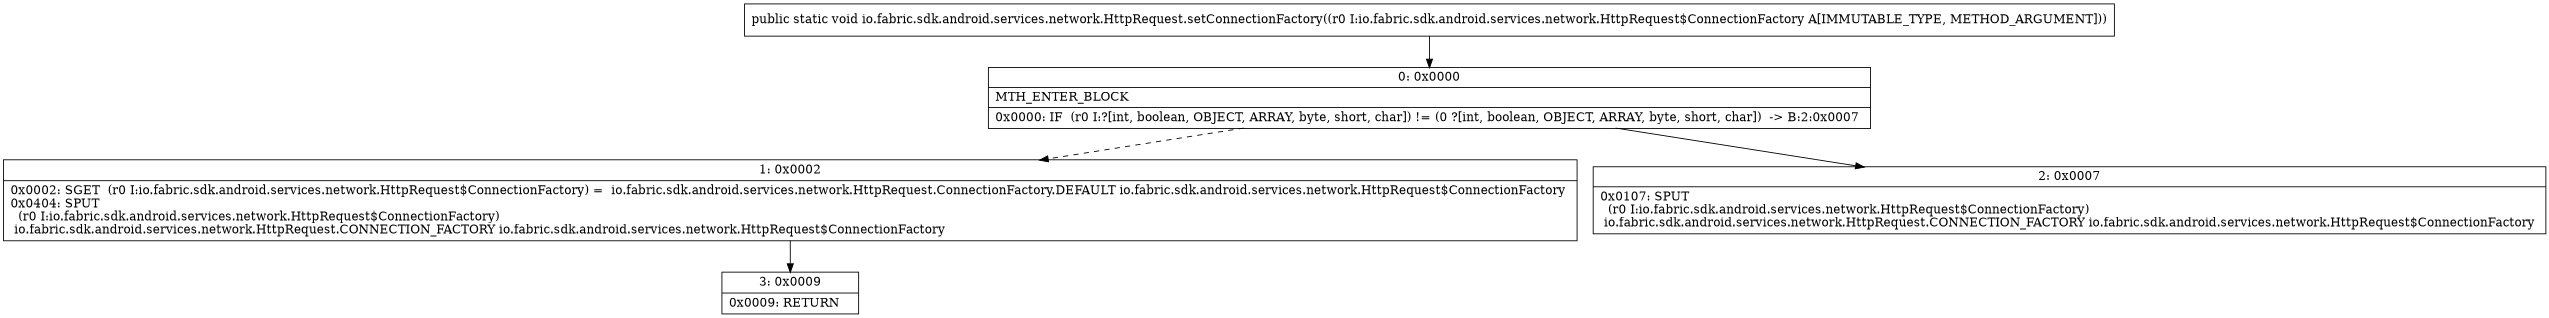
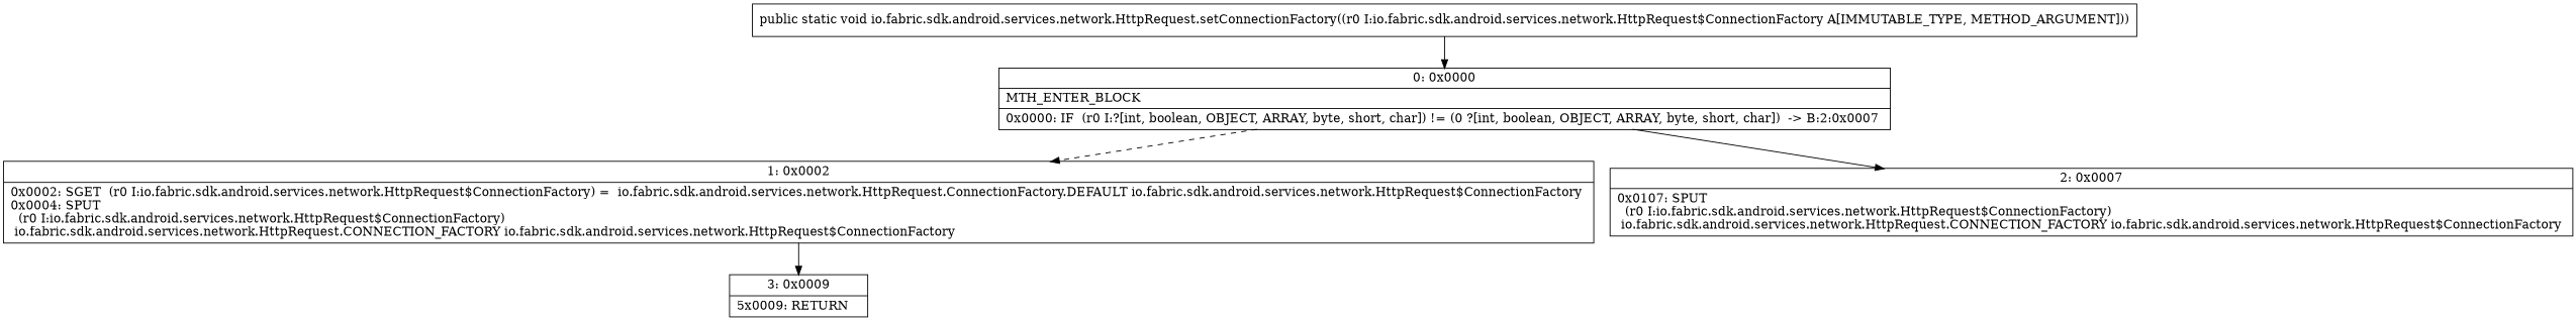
  digraph {
    node [shape=record]
    n1 [label="{0\:\ 0x0000|MTH_ENTER_BLOCK\l|0x0000: IF  (r0 I:?[int, boolean, OBJECT, ARRAY, byte, short, char]) != (0 ?[int, boolean, OBJECT, ARRAY, byte, short, char])  \-\> B:2:0x0007 \l}"]
-   n2 [label="{1\:\ 0x0002|0x0002: SGET  (r0 I:io.fabric.sdk.android.services.network.HttpRequest$ConnectionFactory) =  io.fabric.sdk.android.services.network.HttpRequest.ConnectionFactory.DEFAULT io.fabric.sdk.android.services.network.HttpRequest$ConnectionFactory \l0x0404: SPUT  \l  (r0 I:io.fabric.sdk.android.services.network.HttpRequest$ConnectionFactory)\l io.fabric.sdk.android.services.network.HttpRequest.CONNECTION_FACTORY io.fabric.sdk.android.services.network.HttpRequest$ConnectionFactory \l}"]
+   n2 [label="{1\:\ 0x0002|0x0002: SGET  (r0 I:io.fabric.sdk.android.services.network.HttpRequest$ConnectionFactory) =  io.fabric.sdk.android.services.network.HttpRequest.ConnectionFactory.DEFAULT io.fabric.sdk.android.services.network.HttpRequest$ConnectionFactory \l0x0004: SPUT  \l  (r0 I:io.fabric.sdk.android.services.network.HttpRequest$ConnectionFactory)\l io.fabric.sdk.android.services.network.HttpRequest.CONNECTION_FACTORY io.fabric.sdk.android.services.network.HttpRequest$ConnectionFactory \l}"]
    n3 [label="{2\:\ 0x0007|0x0107: SPUT  \l  (r0 I:io.fabric.sdk.android.services.network.HttpRequest$ConnectionFactory)\l io.fabric.sdk.android.services.network.HttpRequest.CONNECTION_FACTORY io.fabric.sdk.android.services.network.HttpRequest$ConnectionFactory \l}"]
-   n4 [label="{3\:\ 0x0009|0x0009: RETURN   \l}"]
+   n4 [label="{3\:\ 0x0009|5x0009: RETURN   \l}"]
    n5 [label="{public static void io.fabric.sdk.android.services.network.HttpRequest.setConnectionFactory((r0 I:io.fabric.sdk.android.services.network.HttpRequest$ConnectionFactory A[IMMUTABLE_TYPE, METHOD_ARGUMENT])) }"]
    n1 -> n2 [style=dashed]
    n1 -> n3
    n2 -> n4
    n5 -> n1
  }
